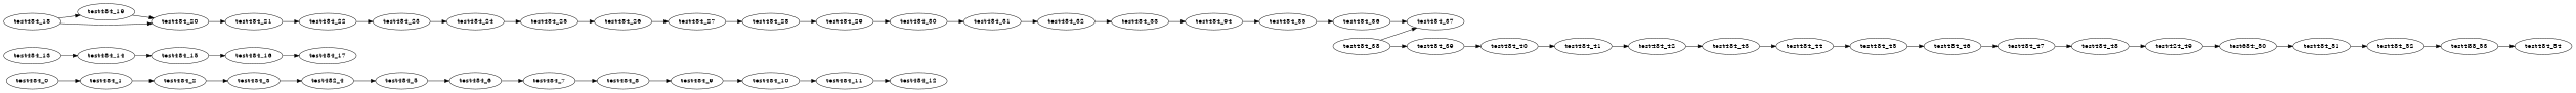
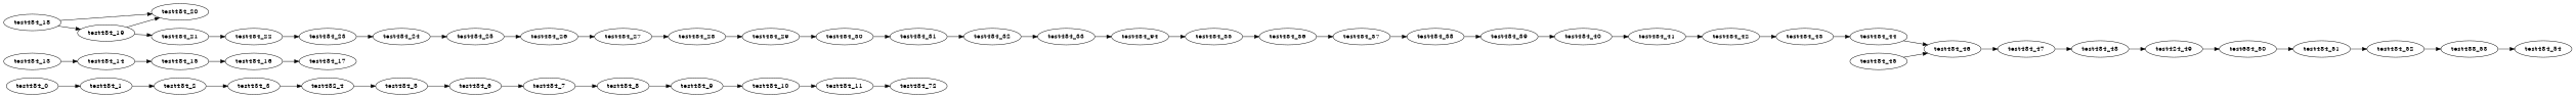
  digraph {
    rankdir=LR
    test484_0
    test484_1
    test484_2
    n4 [label=test434_3]
    n5 [label=test482_4]
    test484_5
    test484_6
    test484_7
    test484_8
    test484_9
    test484_10
    test484_11
-   test484_12
+   test484_12 [label=test484_72]
    test484_13
    test484_14
    test484_15
    test484_16
    test484_17
    test484_18
    test484_19
    test484_20
    test484_21
    test484_22
    test484_23
    test484_24
    test484_25
    test484_26
    test484_27
    test484_28
    test484_29
    test484_30
    test484_31
    test484_32
    test484_33
    n35 [label=test484_94]
    test484_35
    test484_36
    test484_37
    test484_38
    test484_39
    test484_40
    test484_41
    test484_42
    test484_43
    test484_44
    test484_45
    test484_46
    test484_47
    test484_48
    n50 [label=test424_49]
    n51 [label=test684_50]
    test484_51
    test484_52
    n54 [label=test488_53]
    test484_54
    test484_0 -> test484_1
    test484_1 -> test484_2
    test484_2 -> n4
    n4 -> n5
    n5 -> test484_5
    test484_5 -> test484_6
    test484_6 -> test484_7
    test484_7 -> test484_8
    test484_8 -> test484_9
    test484_9 -> test484_10
    test484_10 -> test484_11
    test484_11 -> test484_12
    test484_13 -> test484_14
    test484_14 -> test484_15
    test484_15 -> test484_16
    test484_16 -> test484_17
    test484_18 -> test484_19
    test484_18 -> test484_20
    test484_19 -> test484_20
-   test484_20 -> test484_21
+   test484_19 -> test484_21
    test484_21 -> test484_22
    test484_22 -> test484_23
    test484_23 -> test484_24
    test484_24 -> test484_25
    test484_25 -> test484_26
    test484_26 -> test484_27
    test484_27 -> test484_28
    test484_28 -> test484_29
    test484_29 -> test484_30
    test484_30 -> test484_31
    test484_31 -> test484_32
    test484_32 -> test484_33
    test484_33 -> n35
    n35 -> test484_35
    test484_35 -> test484_36
    test484_36 -> test484_37
-   test484_38 -> test484_37
+   test484_37 -> test484_38
    test484_38 -> test484_39
    test484_39 -> test484_40
    test484_40 -> test484_41
    test484_41 -> test484_42
    test484_42 -> test484_43
    test484_43 -> test484_44
-   test484_44 -> test484_45
+   test484_44 -> test484_46
    test484_45 -> test484_46
    test484_46 -> test484_47
    test484_47 -> test484_48
    test484_48 -> n50
    n50 -> n51
    n51 -> test484_51
    test484_51 -> test484_52
    test484_52 -> n54
    n54 -> test484_54
  }
